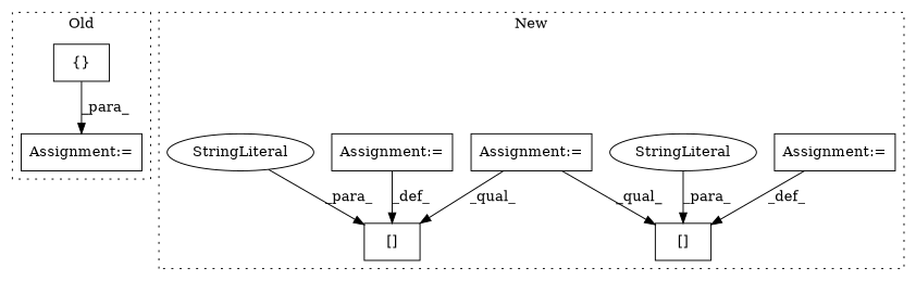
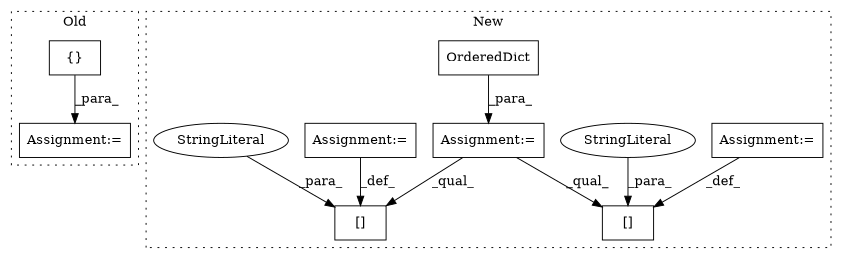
  digraph {
    node [a=7 l=1 shape=box]
    n1 [a=4 l="6,2" label="{}" s="11591,11720"]
    n2 [label="Assignment:=" s=11569]
+   n3 [a=32 l=13 label=OrderedDict s=11535]
    n4 [label="Assignment:=" s=11534]
    n5 [a=2 l="6,1" label="[]" s="11664,11687"]
    n6 [label="Assignment:=" s=11688]
    n7 [a=45 l=17 label=StringLiteral s=11670 shape=ellipse]
    n8 [a=2 l="6,1" label="[]" s="11606,11622"]
    n9 [a=45 l=10 label=StringLiteral s=11612 shape=ellipse]
    n10 [label="Assignment:=" s=11623]
    subgraph cluster_1 {
      label=Old
      style=dotted
      n1
      n2
    }
    subgraph cluster_2 {
      label=New
      style=dotted
+     n3
      n4
      n5
      n6
      n7
      n8
      n9
      n10
    }
    n1 -> n2 [label=_para_]
+   n3 -> n4 [label=_para_]
    n4 -> n5 [label=_qual_]
    n4 -> n8 [label=_qual_]
    n6 -> n5 [label=_def_]
    n7 -> n5 [label=_para_]
    n9 -> n8 [label=_para_]
    n10 -> n8 [label=_def_]
  }
